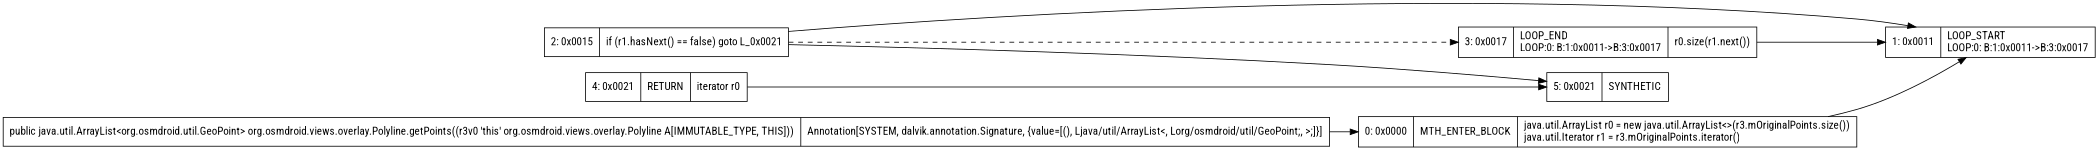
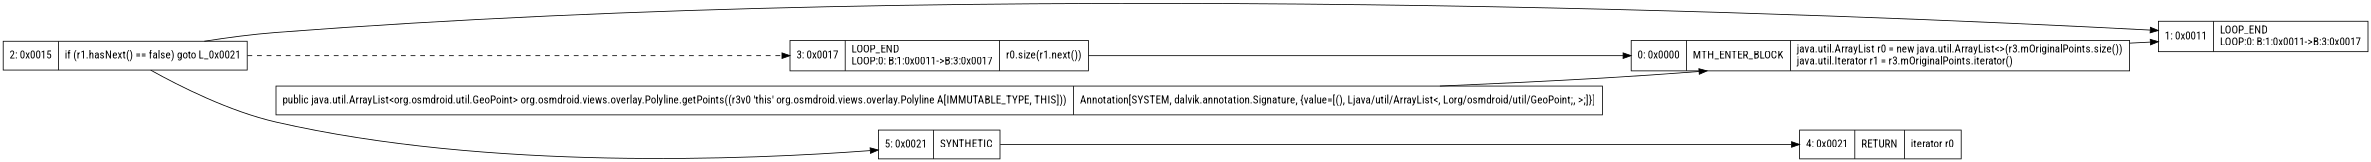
  digraph {
    fontname="Roboto Condensed"
    rankdir=LR
    node [fontname="Roboto Condensed" shape=record]
    edge [fontname="Roboto Condensed"]
    n1 [label="{0\:\ 0x0000|MTH_ENTER_BLOCK\l|java.util.ArrayList r0 = new java.util.ArrayList\<\>(r3.mOriginalPoints.size())\ljava.util.Iterator r1 = r3.mOriginalPoints.iterator()\l}"]
-   n2 [label="{1\:\ 0x0011|LOOP_START\lLOOP:0: B:1:0x0011\-\>B:3:0x0017\l}"]
+   n2 [label="{1\:\ 0x0011|LOOP_END\lLOOP:0: B:1:0x0011\-\>B:3:0x0017\l}"]
    n3 [label="{2\:\ 0x0015|if (r1.hasNext() == false) goto L_0x0021\l}"]
    n4 [label="{3\:\ 0x0017|LOOP_END\lLOOP:0: B:1:0x0011\-\>B:3:0x0017\l|r0.size(r1.next())\l}"]
    n5 [label="{5\:\ 0x0021|SYNTHETIC\l}"]
    n6 [label="{4\:\ 0x0021|RETURN\l|iterator r0\l}"]
    n7 [label="{public java.util.ArrayList\<org.osmdroid.util.GeoPoint\> org.osmdroid.views.overlay.Polyline.getPoints((r3v0 'this' org.osmdroid.views.overlay.Polyline A[IMMUTABLE_TYPE, THIS]))  | Annotation[SYSTEM, dalvik.annotation.Signature, \{value=[(), Ljava\/util\/ArrayList\<, Lorg\/osmdroid\/util\/GeoPoint;, \>;]\}]\l}"]
    n1 -> n2
    n3 -> n2
    n3 -> n4 [style=dashed]
    n3 -> n5
-   n4 -> n2
-   n6 -> n5
+   n4 -> n1
+   n5 -> n6
    n7 -> n1
  }
